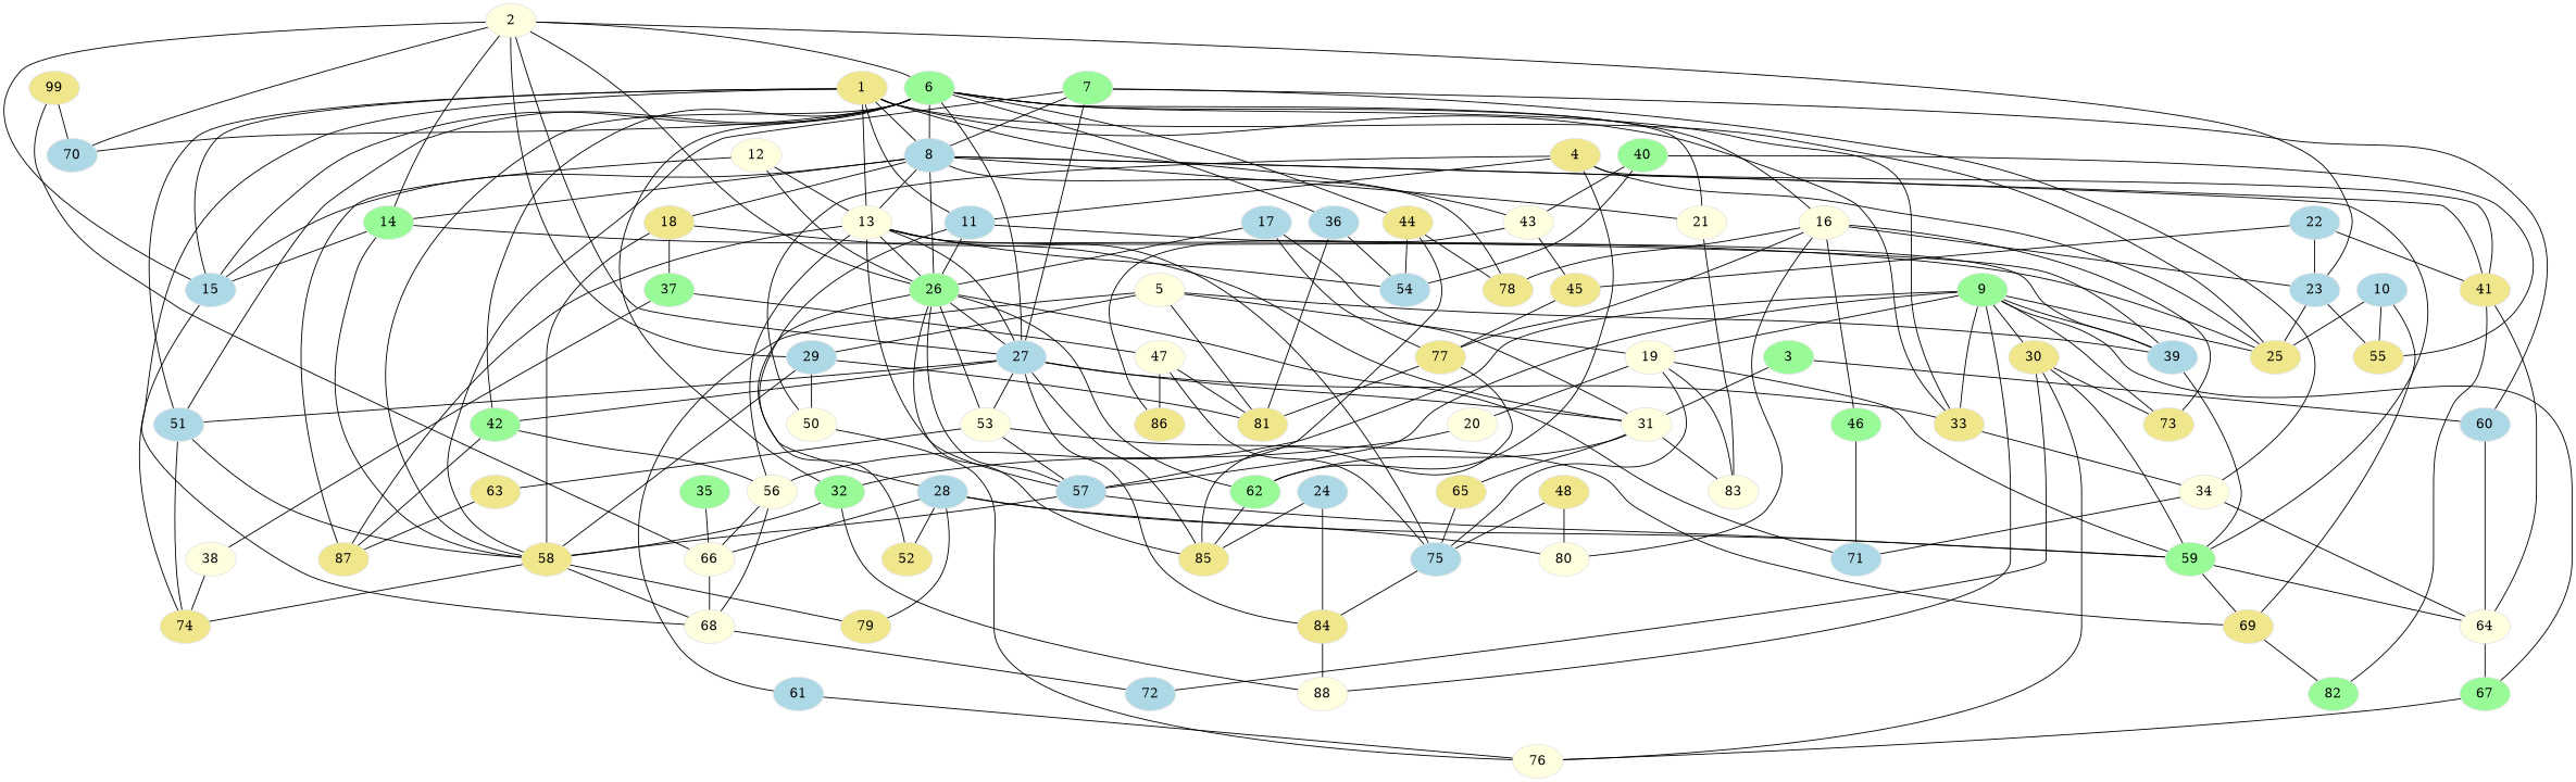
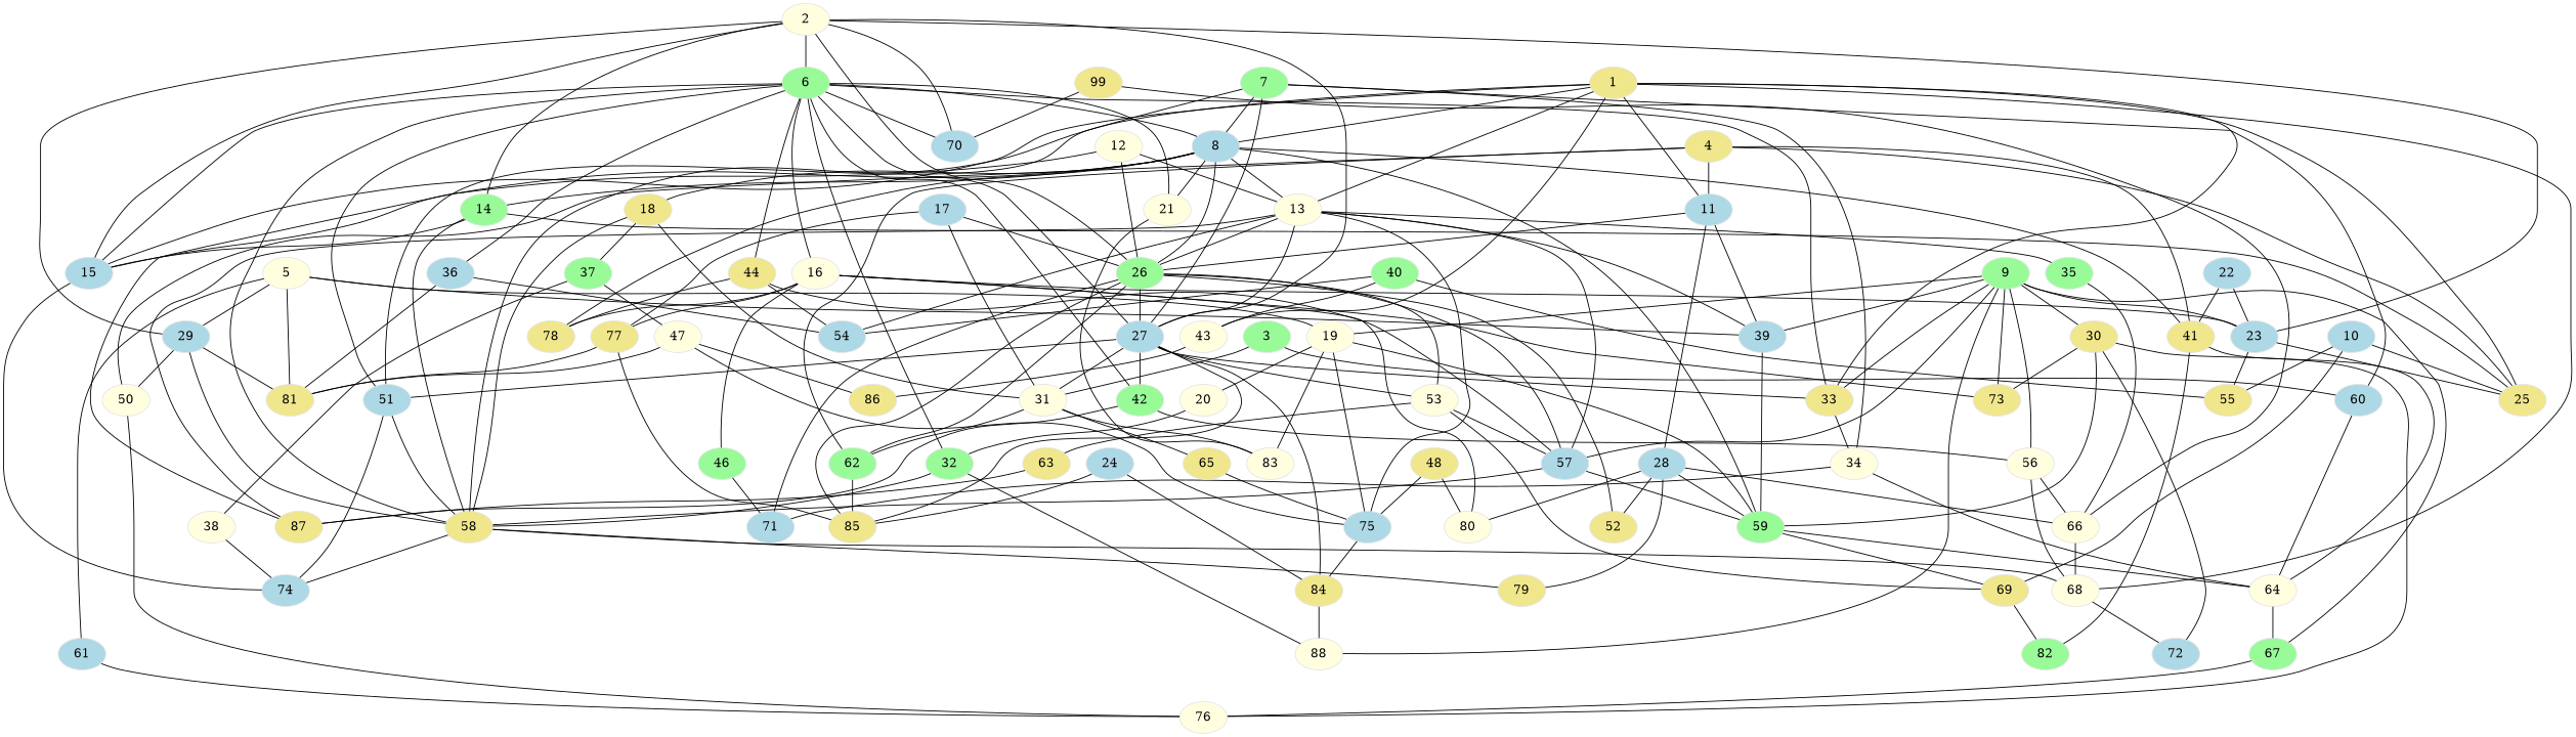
  graph {
    node [color=gray90 fillcolor=khaki style=filled]
    edge [weight=1.0]
    8 [fillcolor=lightblue]
    1
    11 [fillcolor=lightblue]
    13 [fillcolor=lightyellow]
    15 [fillcolor=lightblue]
    33
    43 [fillcolor=lightyellow]
    51 [fillcolor=lightblue]
    68 [fillcolor=lightyellow]
    25
    14 [fillcolor=palegreen]
    26 [fillcolor=palegreen]
    41
    21 [fillcolor=lightyellow]
    18
    59 [fillcolor=palegreen]
    78
    39 [fillcolor=lightblue]
    28 [fillcolor=lightblue]
    27 [fillcolor=lightblue]
    57 [fillcolor=lightblue]
    87
    35 [fillcolor=palegreen]
    54 [fillcolor=lightblue]
    75 [fillcolor=lightblue]
-   74
+   74 [fillcolor=lightblue]
    34 [fillcolor=lightyellow]
-   45
    86
    58
    72 [fillcolor=lightblue]
    2 [fillcolor=lightyellow]
    6 [fillcolor=palegreen]
    23 [fillcolor=lightblue]
    29 [fillcolor=lightblue]
    70 [fillcolor=lightblue]
    16 [fillcolor=lightyellow]
    32 [fillcolor=palegreen]
    36 [fillcolor=lightblue]
    42 [fillcolor=palegreen]
    44
    55
    52
    62 [fillcolor=palegreen]
    85
    53 [fillcolor=lightyellow]
    71 [fillcolor=lightblue]
    31 [fillcolor=lightyellow]
    84
    50 [fillcolor=lightyellow]
    81
    3 [fillcolor=palegreen]
    60 [fillcolor=lightblue]
    83 [fillcolor=lightyellow]
    65
    64 [fillcolor=lightyellow]
    4
    82 [fillcolor=palegreen]
    76 [fillcolor=lightyellow]
    5 [fillcolor=lightyellow]
    19 [fillcolor=lightyellow]
    61 [fillcolor=lightblue]
    20 [fillcolor=lightyellow]
    73
    46 [fillcolor=palegreen]
    77
    80 [fillcolor=lightyellow]
    88 [fillcolor=lightyellow]
    56 [fillcolor=lightyellow]
    79
    7 [fillcolor=palegreen]
    37 [fillcolor=palegreen]
    69
    9 [fillcolor=palegreen]
    30
    67 [fillcolor=palegreen]
    66 [fillcolor=lightyellow]
    10 [fillcolor=lightblue]
    12 [fillcolor=lightyellow]
    17 [fillcolor=lightblue]
    38 [fillcolor=lightyellow]
    47 [fillcolor=lightyellow]
    22 [fillcolor=lightblue]
    24 [fillcolor=lightblue]
    63
    40 [fillcolor=palegreen]
    48
    n88 [label=99]
    8 -- 13
    8 -- 15
    8 -- 14
    8 -- 26
    8 -- 41
    8 -- 21
    8 -- 18
    8 -- 59
    8 -- 78
    1 -- 8
    1 -- 11
    1 -- 13
    1 -- 15
    1 -- 33
    1 -- 43
    1 -- 51
    1 -- 68
    1 -- 25
    11 -- 26
    11 -- 39
    11 -- 28
    13 -- 26
    13 -- 39
    13 -- 27
    13 -- 57
    13 -- 87
-   13 -- 56
+   13 -- 35
    13 -- 54
    13 -- 75
    15 -- 74
    33 -- 34
-   43 -- 45
    43 -- 86
    51 -- 74
    51 -- 58
    68 -- 72
    14 -- 15
    14 -- 25
    14 -- 58
    26 -- 27 [weight=2.0]
    26 -- 57
    26 -- 52
    26 -- 62
    26 -- 85
    26 -- 53
    26 -- 71
    41 -- 64
    41 -- 82
    21 -- 83
    18 -- 58
    18 -- 31
    18 -- 37
    59 -- 64 [weight=2.0]
    59 -- 69
    39 -- 59
    28 -- 59
    28 -- 52
    28 -- 80
    28 -- 79
    28 -- 66
    27 -- 33
    27 -- 51
    27 -- 42
    27 -- 85
    27 -- 53
    27 -- 31
    27 -- 84
    57 -- 59
    57 -- 58
    35 -- 66
    75 -- 84
    34 -- 71
    34 -- 64
-   45 -- 77
    58 -- 68
    58 -- 74
    58 -- 79
    2 -- 15
    2 -- 14 [weight=2.0]
    2 -- 26
    2 -- 27
    2 -- 6
    2 -- 23
    2 -- 29
    2 -- 70
    6 -- 8
    6 -- 15
    6 -- 33
    6 -- 51
    6 -- 21
    6 -- 27
    6 -- 58
    6 -- 70
    6 -- 16
    6 -- 32
    6 -- 36
    6 -- 42
    6 -- 44
    23 -- 25
    23 -- 55
    29 -- 58
    29 -- 50
    29 -- 81
    16 -- 78
    16 -- 23
    16 -- 73
    16 -- 46
    16 -- 77
    16 -- 80
    32 -- 58
    32 -- 88
    36 -- 54
    36 -- 81
    42 -- 87
    42 -- 56
    44 -- 78
    44 -- 57
    44 -- 54
    62 -- 85
    53 -- 57
    53 -- 69
    53 -- 63
    31 -- 62
    31 -- 83
    31 -- 65
    84 -- 88
    50 -- 76
    3 -- 31
    3 -- 60
    60 -- 64
    65 -- 75
    64 -- 67
    4 -- 11
    4 -- 25
    4 -- 41
    4 -- 62
    4 -- 50
    5 -- 39
    5 -- 29
    5 -- 81
    5 -- 19
    5 -- 61
    19 -- 59 [weight=2.0]
    19 -- 75
    19 -- 83
    19 -- 20
    61 -- 76
    20 -- 32
    46 -- 71
    77 -- 85
    77 -- 81
    56 -- 68
    56 -- 66
    7 -- 8
    7 -- 27
    7 -- 34
    7 -- 58
    7 -- 60
    37 -- 38
    37 -- 47
    69 -- 82
    9 -- 33
-   9 -- 25
+   9 -- 23
    9 -- 39
    9 -- 57
    9 -- 19
    9 -- 73
    9 -- 88
    9 -- 56 [weight=2.0]
    9 -- 30
    9 -- 67
    30 -- 59
    30 -- 72
    30 -- 76
    30 -- 73
    67 -- 76
    66 -- 68
    10 -- 25
    10 -- 55
    10 -- 69
    12 -- 13
    12 -- 26
    12 -- 87
    17 -- 26
    17 -- 31
    17 -- 77
    38 -- 74
    47 -- 75
    47 -- 86
    47 -- 81
    22 -- 41
-   22 -- 45
    22 -- 23
    24 -- 85
    24 -- 84
    63 -- 87
    40 -- 43
    40 -- 54
    40 -- 55
    48 -- 75
    48 -- 80
    n88 -- 70
    n88 -- 66
  }
